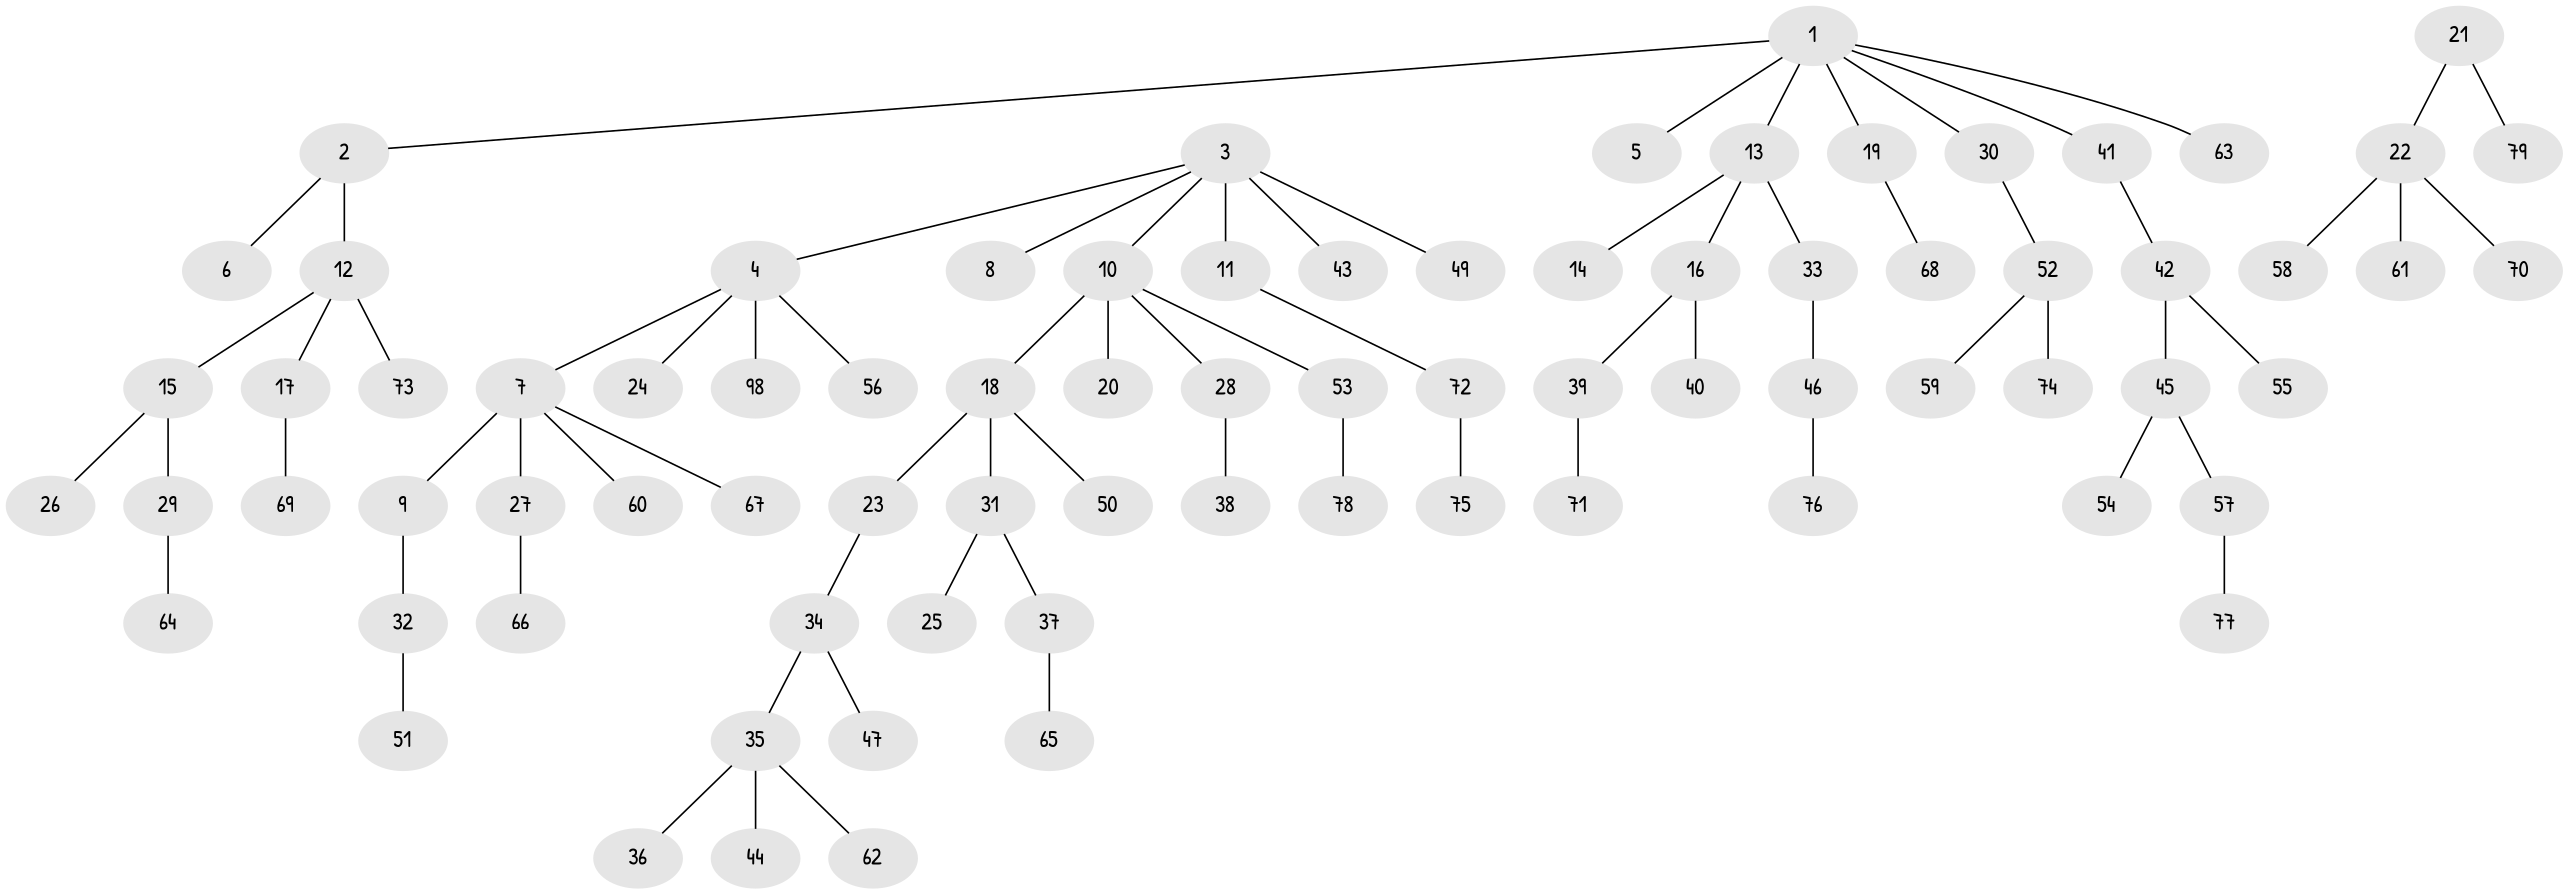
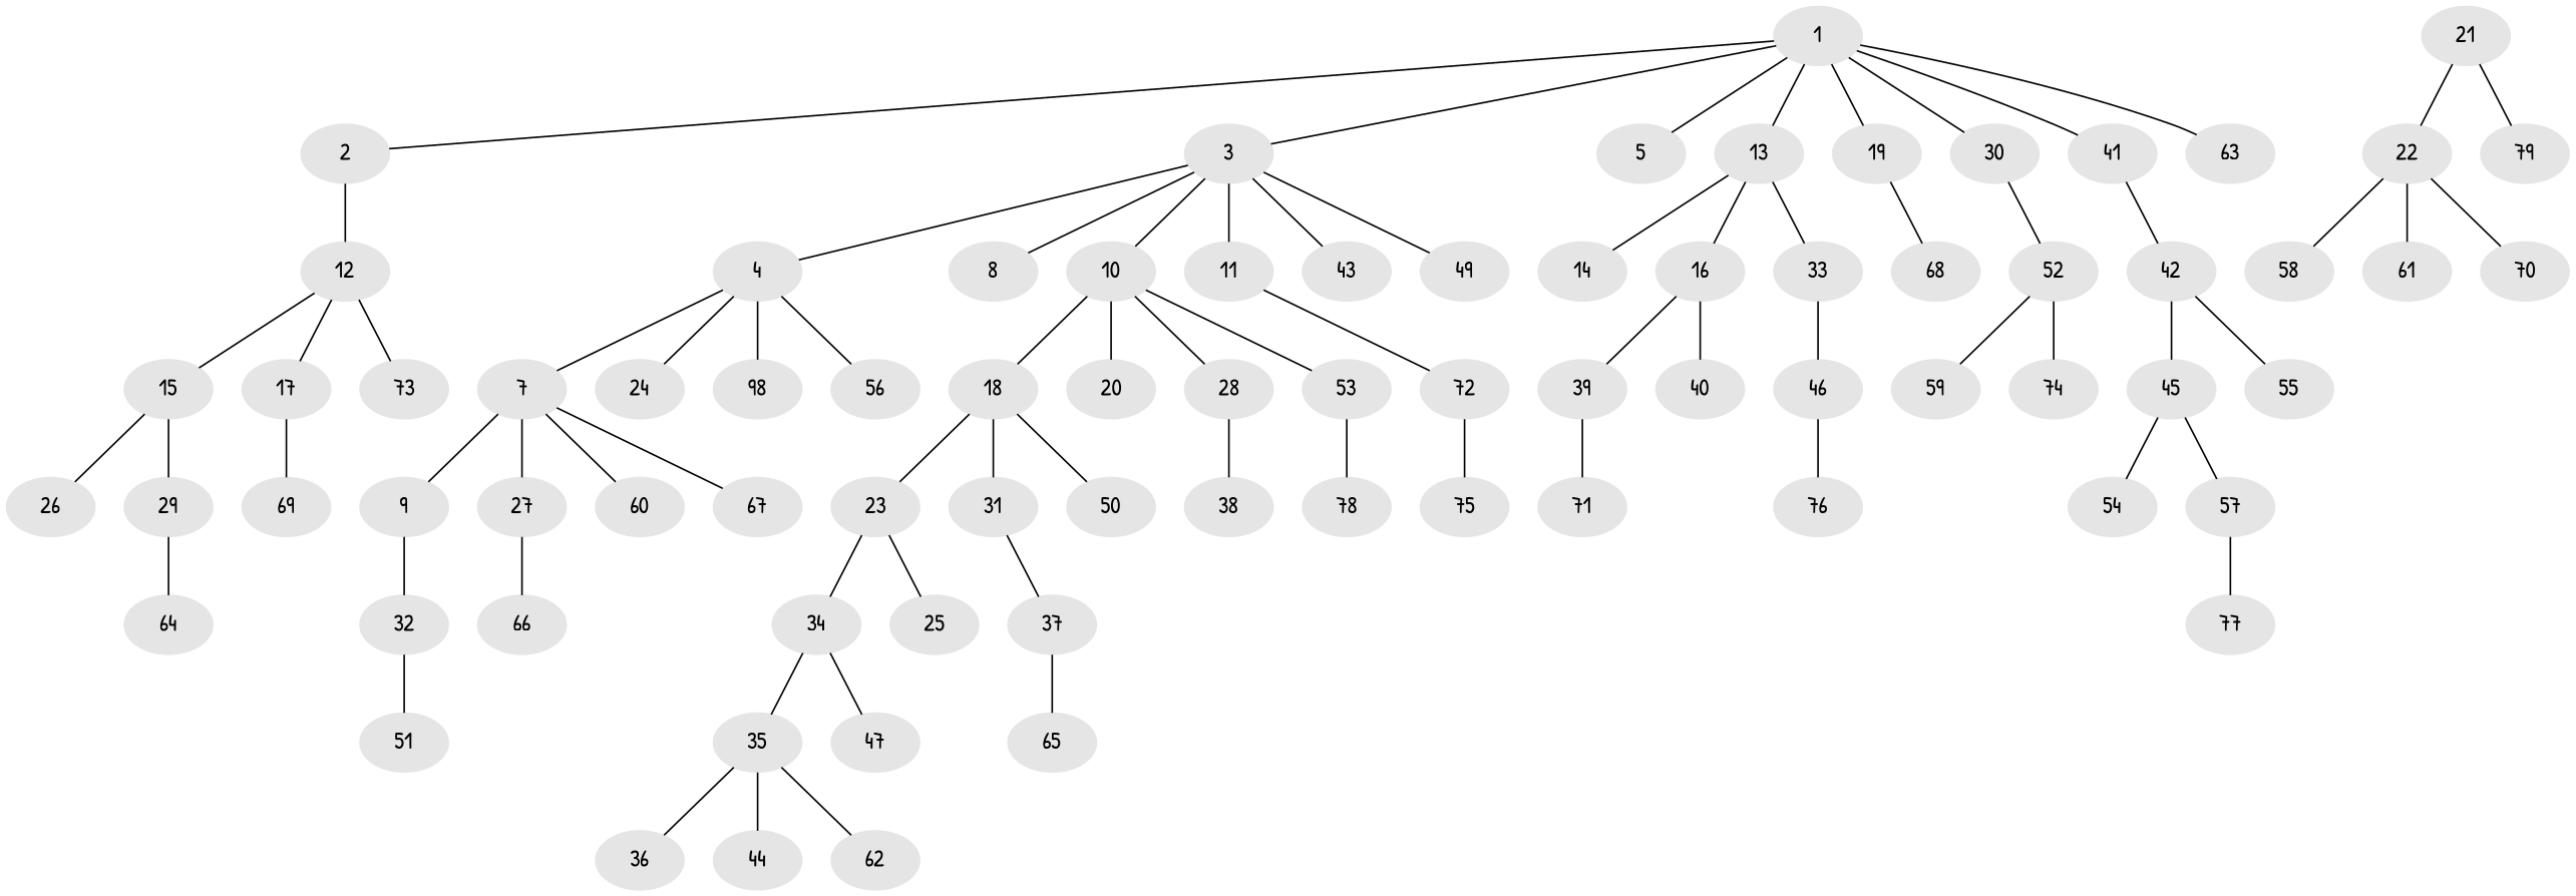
  graph {
    fontname="Patrick Hand"
    node [color=gray90 fontname="Patrick Hand" style=filled]
    edge [fontname="Patrick Hand"]
    1
    2
    3
    5
    13
    19
    30
    41
    63
-   6
    12
    4
    8
    10
    11
    43
    49
    14
    16
    33
    68
    52
    42
    15
    17
    73
    7
    24
    n29 [label=98]
    56
    18
    20
    28
    53
    72
    9
    27
    60
    67
    32
    66
    51
    23
    31
    50
    38
    78
    75
    26
    29
    69
    39
    40
    46
    21
    22
    79
    64
    71
    25
    34
    37
    58
    61
    70
    35
    47
    59
    74
    65
    76
    36
    44
    62
    45
    55
    54
    57
    77
    1 -- 2
+   1 -- 3
    1 -- 5
    1 -- 13
    1 -- 19
    1 -- 30
    1 -- 41
    1 -- 63
-   2 -- 6
    2 -- 12
    3 -- 4
    3 -- 8
    3 -- 10
    3 -- 11
    3 -- 43
    3 -- 49
    13 -- 14
    13 -- 16
    13 -- 33
    19 -- 68
    30 -- 52
    41 -- 42
    12 -- 15
    12 -- 17
    12 -- 73
    4 -- 7
    4 -- 24
    4 -- n29
    4 -- 56
    10 -- 18
    10 -- 20
    10 -- 28
    10 -- 53
    11 -- 72
    16 -- 39
    16 -- 40
    33 -- 46
    52 -- 59
    52 -- 74
    42 -- 45
    42 -- 55
    15 -- 26
    15 -- 29
    17 -- 69
    7 -- 9
    7 -- 27
    7 -- 60
    7 -- 67
    18 -- 23
    18 -- 31
    18 -- 50
    28 -- 38
    53 -- 78
    72 -- 75
    9 -- 32
    27 -- 66
    32 -- 51
-   31 -- 25
+   23 -- 25
    23 -- 34
    31 -- 37
    29 -- 64
    39 -- 71
    46 -- 76
    21 -- 22
    21 -- 79
    22 -- 58
    22 -- 61
    22 -- 70
    34 -- 35
    34 -- 47
    37 -- 65
    35 -- 36
    35 -- 44
    35 -- 62
    45 -- 54
    45 -- 57
    57 -- 77
  }
